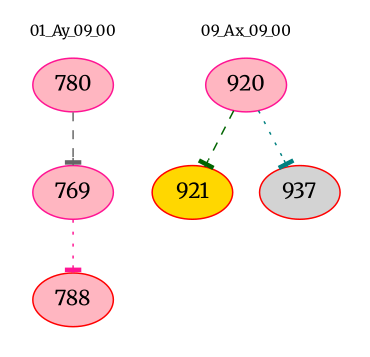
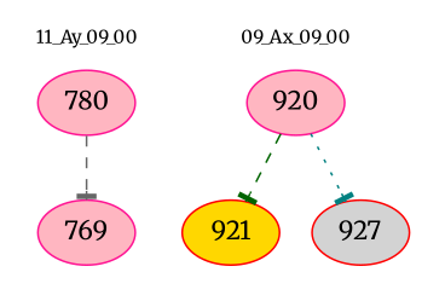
  digraph {
    fontname=Merriweather
    node [color=deeppink fillcolor=lightpink fontname=Merriweather style=filled]
    edge [arrowhead=tee fontname=Merriweather style=dotted]
    n1 [label=769]
    n2 [label=780]
-   n3 [color=red label=788]
    n4 [label=920]
    n5 [color=red fillcolor=gold label=921]
-   n6 [color=red fillcolor=lightgrey label=937]
+   n6 [color=red fillcolor=lightgrey label=927]
    subgraph cluster_1 {
      color=white
      fontsize=10
-     label="01_Ay_09_00"
+     label="11_Ay_09_00"
      n1
      n2
-     n3
    }
    subgraph cluster_2 {
      color=white
      fontsize=10
      label="09_Ax_09_00"
      n4
      n5
      n6
    }
-   n1 -> n3 [color=deeppink]
    n2 -> n1 [color=gray40 style=dashed]
    n4 -> n5 [color=darkgreen style=dashed]
    n4 -> n6 [color=teal]
  }
